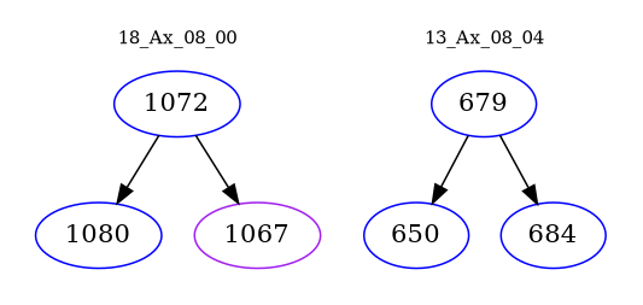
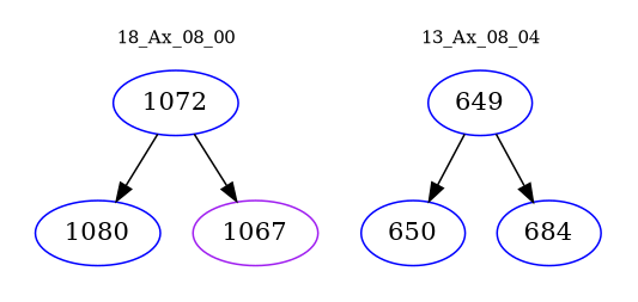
  digraph {
    node [color=blue]
    edge [color=black]
    n1 [label=1072]
    n2 [label=1080]
    n3 [color=purple label=1067]
-   n4 [label=679]
+   n4 [label=649]
    n5 [label=650]
    n6 [label=684]
    subgraph cluster_1 {
      color=white
      fontsize=10
      label="18_Ax_08_00"
      n1
      n2
      n3
    }
    subgraph cluster_2 {
      color=white
      fontsize=10
      label="13_Ax_08_04"
      n4
      n5
      n6
    }
    n1 -> n2
    n1 -> n3
    n4 -> n5
    n4 -> n6
  }
